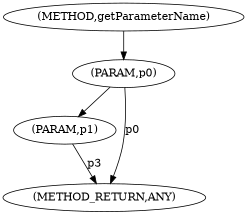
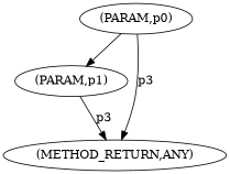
  digraph {
-   n1 [label=<(METHOD,getParameterName)>]
    n2 [label=<(PARAM,p0)>]
    n3 [label=<(PARAM,p1)>]
    n4 [label=<(METHOD_RETURN,ANY)>]
-   n1 -> n2
    n2 -> n3
-   n2 -> n4 [label=p0]
+   n2 -> n4 [label=p3]
    n3 -> n4 [label=p3]
  }
